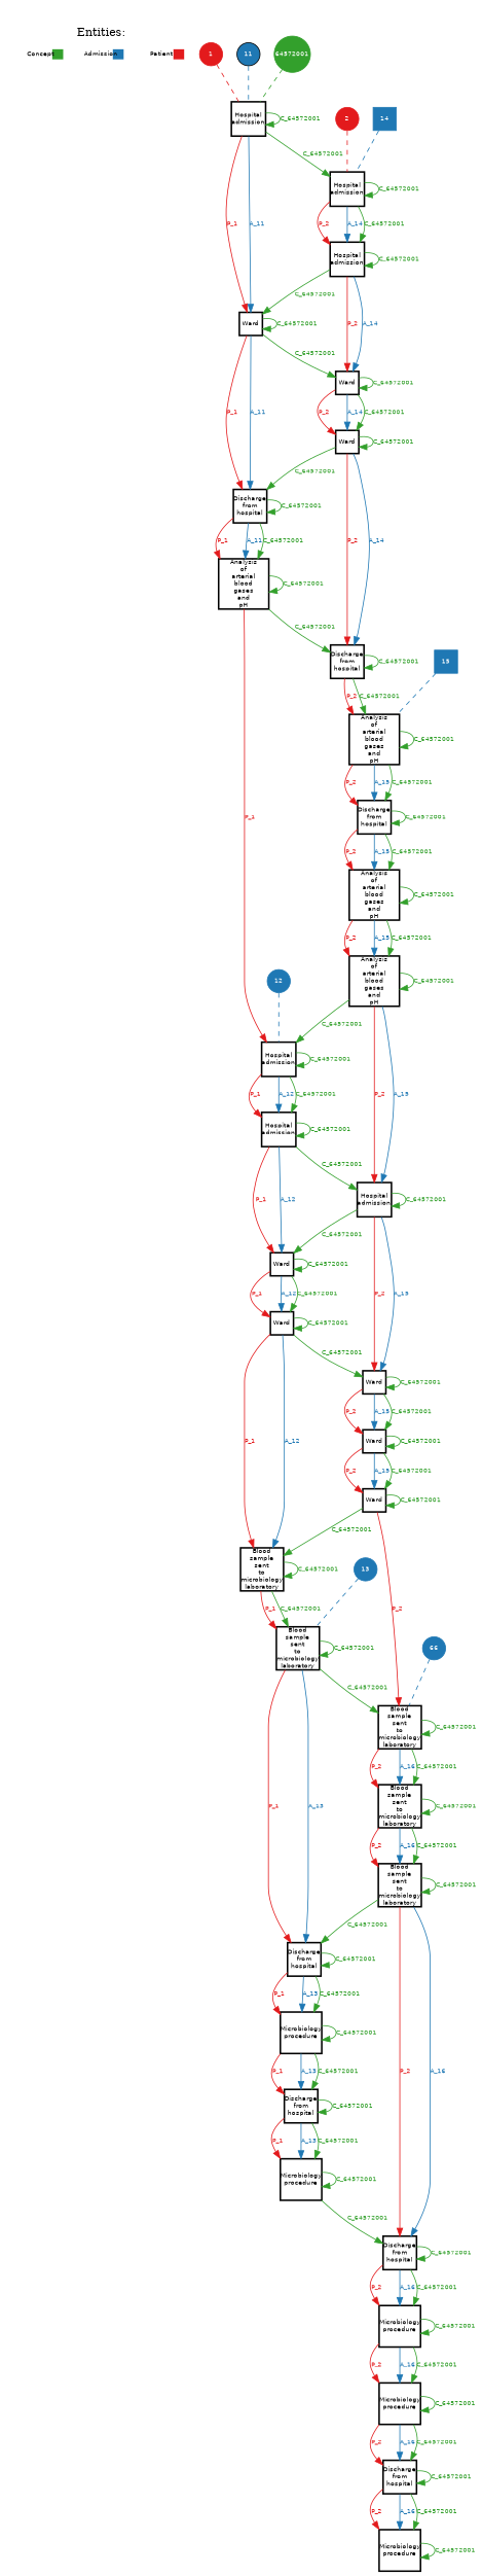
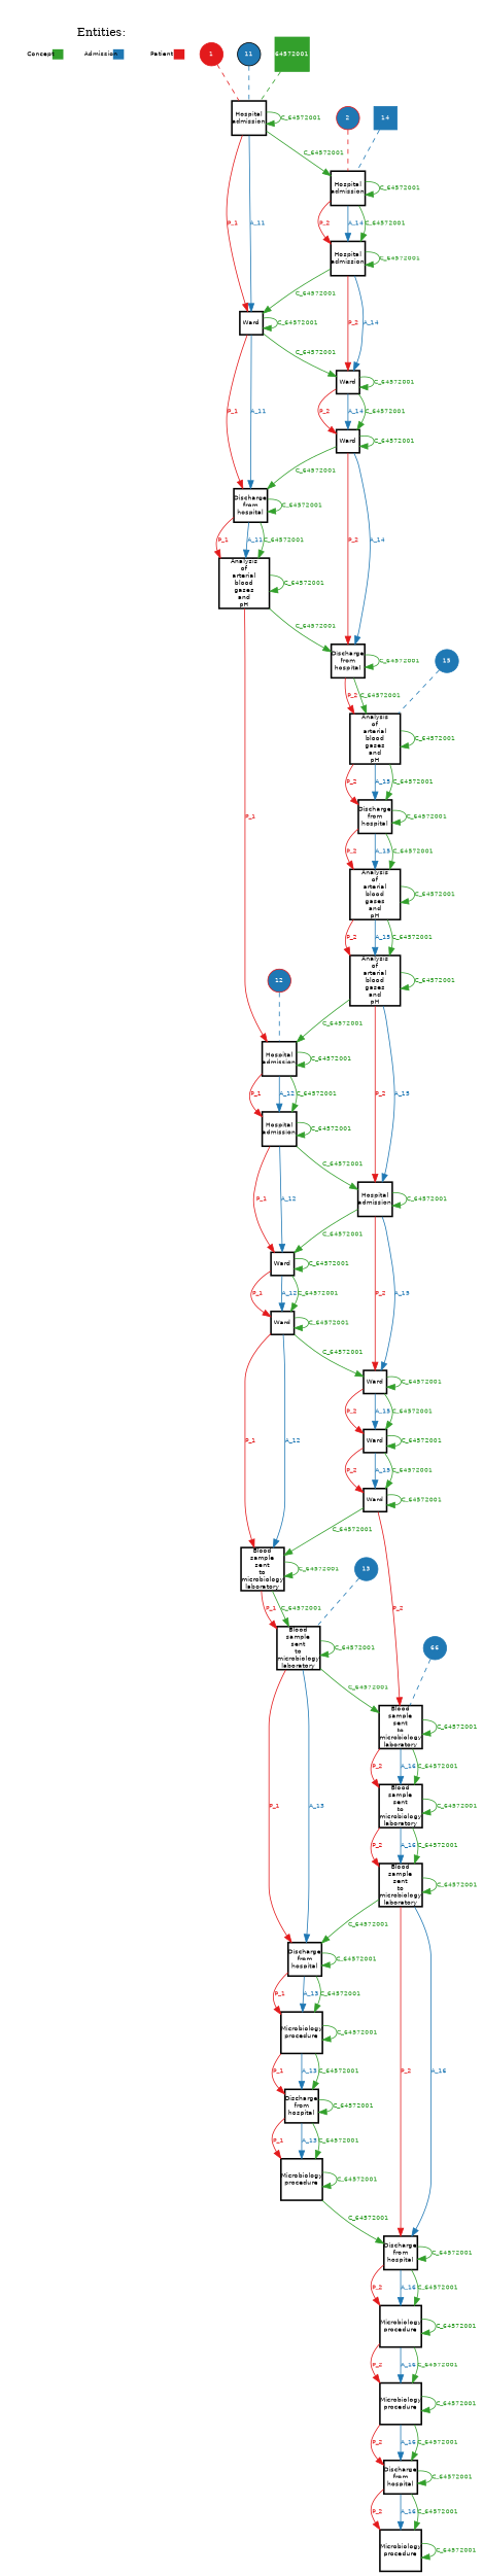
  digraph {
    rankdir=TB
    node [color="#000000" fillcolor="#ffffff" fixedsize=false fontname=Helvetica fontsize=8 margin=0 shape=square style=filled penwidth=2]
    edge [color="#33a02c" fontcolor="#33a02c" fontname=Helvetica fontsize=8 penwidth=1]
    n1 [color="#ffffff" fillcolor="#ffffff:#ffffff:#ffffff:#e31a1c" fixedsize=True fontcolor="#000000" height=0.2 label=Patient shape=rectangle style=striped width=0.8 penwidth=""]
    n2 [color="#ffffff" fillcolor="#ffffff:#ffffff:#ffffff:#1f78b4" fixedsize=True fontcolor="#000000" height=0.2 label=Admission shape=rectangle style=striped width=0.8 penwidth=""]
    n3 [color="#ffffff" fillcolor="#ffffff:#ffffff:#ffffff:#33a02c" fixedsize=True fontcolor="#000000" height=0.2 label=Concept shape=rectangle style=striped width=0.8 penwidth=""]
    n4 [height=0.4 label="Hospital\nadmission" width=0.4]
    n5 [height=0.4 label=Ward width=0.4]
    n6 [height=0.4 label="Hospital\nadmission" width=0.4]
    n7 [height=0.4 label=Ward width=0.4]
    n8 [height=0.4 label=Ward width=0.4]
    n9 [height=0.4 label="Blood\nsample\nsent\nto\nmicrobiology\nlaboratory" width=0.4]
    n10 [height=0.4 label="Analysis\nof\narterial\nblood\ngases\nand\npH" width=0.4]
    n11 [height=0.4 label="Hospital\nadmission" width=0.4]
    n12 [height=0.4 label="Discharge\nfrom\nhospital" width=0.4]
    n13 [height=0.4 label="Analysis\nof\narterial\nblood\ngases\nand\npH" width=0.4]
    n14 [height=0.4 label="Hospital\nadmission" width=0.4]
    n15 [height=0.4 label=Ward width=0.4]
    n16 [height=0.4 label="Hospital\nadmission" width=0.4]
    n17 [height=0.4 label="Discharge\nfrom\nhospital" width=0.4]
    n18 [height=0.4 label=Ward width=0.4]
    n19 [height=0.4 label="Hospital\nadmission" width=0.4]
    n20 [height=0.4 label=Ward width=0.4]
    n21 [height=0.4 label="Blood\nsample\nsent\nto\nmicrobiology\nlaboratory" width=0.4]
    n22 [height=0.4 label=Ward width=0.4]
    n23 [height=0.4 label="Discharge\nfrom\nhospital" width=0.4]
    n24 [height=0.4 label="Blood\nsample\nsent\nto\nmicrobiology\nlaboratory" width=0.4]
    n25 [height=0.4 label="Microbiology\nprocedure" width=0.4]
    n26 [height=0.4 label="Blood\nsample\nsent\nto\nmicrobiology\nlaboratory" width=0.4]
    n27 [height=0.4 label="Discharge\nfrom\nhospital" width=0.4]
    n28 [height=0.4 label="Microbiology\nprocedure" width=0.4]
    n29 [height=0.4 label="Discharge\nfrom\nhospital" width=0.4]
    n30 [height=0.4 label="Microbiology\nprocedure" width=0.4]
    n31 [height=0.4 label="Microbiology\nprocedure" width=0.4]
    n32 [height=0.4 label="Discharge\nfrom\nhospital" width=0.4]
    n33 [height=0.4 label="Microbiology\nprocedure" width=0.4]
    n34 [height=0.4 label=Ward width=0.4]
    n35 [height=0.4 label="Discharge\nfrom\nhospital" width=0.4]
    n36 [height=0.4 label="Analysis\nof\narterial\nblood\ngases\nand\npH" width=0.4]
    n37 [height=0.4 label="Analysis\nof\narterial\nblood\ngases\nand\npH" width=0.4]
    n38 [height=0.4 label="Blood\nsample\nsent\nto\nmicrobiology\nlaboratory" width=0.4]
    n39 [color="#e31a1c" fillcolor="#e31a1c" fontcolor="#ffffff" height=0.4 label=1 shape=circle width=0.4 penwidth=""]
-   n40 [color="#e31a1c" fillcolor="#e31a1c" fontcolor="#ffffff" height=0.4 label=2 shape=circle width=0.4 penwidth=""]
+   n40 [color="#e31a1c" fillcolor="#1f78b4" fontcolor="#ffffff" height=0.4 label=2 shape=circle width=0.4 penwidth=""]
    n41 [fillcolor="#1f78b4" fontcolor="#ffffff" height=0.4 label=11 shape=circle width=0.4 penwidth=""]
-   n42 [color="#1f78b4" fillcolor="#1f78b4" fontcolor="#ffffff" height=0.4 label=12 shape=circle width=0.4 penwidth=""]
+   n42 [color="#e31a1c" fillcolor="#1f78b4" fontcolor="#ffffff" height=0.4 label=12 shape=circle width=0.4 penwidth=""]
    n43 [color="#1f78b4" fillcolor="#1f78b4" fontcolor="#ffffff" height=0.4 label=13 shape=circle width=0.4 penwidth=""]
    n44 [color="#1f78b4" fillcolor="#1f78b4" fontcolor="#ffffff" height=0.4 label=14 width=0.4 penwidth=""]
-   n45 [color="#1f78b4" fillcolor="#1f78b4" fontcolor="#ffffff" height=0.4 label=15 shape=box width=0.4 penwidth=""]
+   n45 [color="#1f78b4" fillcolor="#1f78b4" fontcolor="#ffffff" height=0.4 label=15 shape=circle width=0.4 penwidth=""]
    n46 [color="#1f78b4" fillcolor="#1f78b4" fontcolor="#ffffff" height=0.4 label=66 shape=circle width=0.4 penwidth=""]
-   n47 [color="#33a02c" fillcolor="#33a02c" fontcolor="#ffffff" height=0.4 label=64572001 shape=circle width=0.4 penwidth=""]
+   n47 [color="#33a02c" fillcolor="#33a02c" fontcolor="#ffffff" height=0.4 label=64572001 width=0.4 penwidth=""]
    subgraph cluster_1 {
      color="#ffffff"
      label="\nEntities:"
      style=filled
      n1
      n2
      n3
    }
    n4 -> n4 [label=C_64572001]
    n4 -> n5 [color="#e31a1c" fontcolor="#e31a1c" label=P_1]
    n4 -> n5 [color="#1f78b4" fontcolor="#1f78b4" label=A_12]
    n4 -> n6 [label=C_64572001]
    n5 -> n5 [label=C_64572001]
    n5 -> n7 [color="#e31a1c" fontcolor="#e31a1c" label=P_1]
    n5 -> n7 [color="#1f78b4" fontcolor="#1f78b4" label=A_12]
    n5 -> n7 [label=C_64572001]
    n6 -> n5 [label=C_64572001]
    n6 -> n6 [label=C_64572001]
    n6 -> n8 [color="#e31a1c" fontcolor="#e31a1c" label=P_2]
    n6 -> n8 [color="#1f78b4" fontcolor="#1f78b4" label=A_15]
    n7 -> n7 [label=C_64572001]
    n7 -> n8 [label=C_64572001]
    n7 -> n9 [color="#e31a1c" fontcolor="#e31a1c" label=P_1]
    n7 -> n9 [color="#1f78b4" fontcolor="#1f78b4" label=A_12]
    n8 -> n8 [label=C_64572001]
    n8 -> n22 [color="#e31a1c" fontcolor="#e31a1c" label=P_2]
    n8 -> n22 [color="#1f78b4" fontcolor="#1f78b4" label=A_15]
    n8 -> n22 [label=C_64572001]
    n9 -> n9 [label=C_64572001]
    n9 -> n21 [color="#e31a1c" fontcolor="#e31a1c" label=P_1]
    n9 -> n21 [label=C_64572001]
    n10 -> n10 [label=C_64572001]
    n10 -> n11 [color="#e31a1c" fontcolor="#e31a1c" label=P_1]
    n10 -> n12 [label=C_64572001]
    n11 -> n4 [color="#e31a1c" fontcolor="#e31a1c" label=P_1]
    n11 -> n4 [color="#1f78b4" fontcolor="#1f78b4" label=A_12]
    n11 -> n4 [label=C_64572001]
    n11 -> n11 [label=C_64572001]
    n12 -> n12 [label=C_64572001]
    n12 -> n13 [color="#e31a1c" fontcolor="#e31a1c" label=P_2]
    n12 -> n13 [label=C_64572001]
    n13 -> n13 [label=C_64572001]
    n13 -> n35 [color="#e31a1c" fontcolor="#e31a1c" label=P_2]
    n13 -> n35 [color="#1f78b4" fontcolor="#1f78b4" label=A_15]
    n13 -> n35 [label=C_64572001]
    n14 -> n14 [label=C_64572001]
    n14 -> n15 [color="#e31a1c" fontcolor="#e31a1c" label=P_1]
    n14 -> n15 [color="#1f78b4" fontcolor="#1f78b4" label=A_11]
    n14 -> n16 [label=C_64572001]
    n15 -> n15 [label=C_64572001]
    n15 -> n17 [color="#e31a1c" fontcolor="#e31a1c" label=P_1]
    n15 -> n17 [color="#1f78b4" fontcolor="#1f78b4" label=A_11]
    n15 -> n18 [label=C_64572001]
    n16 -> n16 [label=C_64572001]
    n16 -> n19 [color="#e31a1c" fontcolor="#e31a1c" label=P_2]
    n16 -> n19 [color="#1f78b4" fontcolor="#1f78b4" label=A_14]
    n16 -> n19 [label=C_64572001]
    n17 -> n10 [color="#e31a1c" fontcolor="#e31a1c" label=P_1]
    n17 -> n10 [color="#1f78b4" fontcolor="#1f78b4" label=A_11]
    n17 -> n10 [label=C_64572001]
    n17 -> n17 [label=C_64572001]
    n18 -> n18 [label=C_64572001]
    n18 -> n20 [color="#e31a1c" fontcolor="#e31a1c" label=P_2]
    n18 -> n20 [color="#1f78b4" fontcolor="#1f78b4" label=A_14]
    n18 -> n20 [label=C_64572001]
    n19 -> n15 [label=C_64572001]
    n19 -> n18 [color="#e31a1c" fontcolor="#e31a1c" label=P_2]
    n19 -> n18 [color="#1f78b4" fontcolor="#1f78b4" label=A_14]
    n19 -> n19 [label=C_64572001]
    n20 -> n12 [color="#e31a1c" fontcolor="#e31a1c" label=P_2]
    n20 -> n12 [color="#1f78b4" fontcolor="#1f78b4" label=A_14]
    n20 -> n17 [label=C_64572001]
    n20 -> n20 [label=C_64572001]
    n21 -> n21 [label=C_64572001]
    n21 -> n23 [color="#e31a1c" fontcolor="#e31a1c" label=P_1]
    n21 -> n23 [color="#1f78b4" fontcolor="#1f78b4" label=A_13]
    n21 -> n24 [label=C_64572001]
    n22 -> n22 [label=C_64572001]
    n22 -> n34 [color="#e31a1c" fontcolor="#e31a1c" label=P_2]
    n22 -> n34 [color="#1f78b4" fontcolor="#1f78b4" label=A_15]
    n22 -> n34 [label=C_64572001]
    n23 -> n23 [label=C_64572001]
    n23 -> n25 [color="#e31a1c" fontcolor="#e31a1c" label=P_1]
    n23 -> n25 [color="#1f78b4" fontcolor="#1f78b4" label=A_13]
    n23 -> n25 [label=C_64572001]
    n24 -> n24 [label=C_64572001]
    n24 -> n26 [color="#e31a1c" fontcolor="#e31a1c" label=P_2]
    n24 -> n26 [color="#1f78b4" fontcolor="#1f78b4" label=A_16]
    n24 -> n26 [label=C_64572001]
    n25 -> n25 [label=C_64572001]
    n25 -> n27 [color="#e31a1c" fontcolor="#e31a1c" label=P_1]
    n25 -> n27 [color="#1f78b4" fontcolor="#1f78b4" label=A_13]
    n25 -> n27 [label=C_64572001]
    n26 -> n26 [label=C_64572001]
    n26 -> n38 [color="#e31a1c" fontcolor="#e31a1c" label=P_2]
    n26 -> n38 [color="#1f78b4" fontcolor="#1f78b4" label=A_16]
    n26 -> n38 [label=C_64572001]
    n27 -> n27 [label=C_64572001]
    n27 -> n28 [color="#e31a1c" fontcolor="#e31a1c" label=P_1]
    n27 -> n28 [color="#1f78b4" fontcolor="#1f78b4" label=A_13]
    n27 -> n28 [label=C_64572001]
    n28 -> n28 [label=C_64572001]
    n28 -> n29 [label=C_64572001]
    n29 -> n29 [label=C_64572001]
    n29 -> n30 [color="#e31a1c" fontcolor="#e31a1c" label=P_2]
    n29 -> n30 [color="#1f78b4" fontcolor="#1f78b4" label=A_16]
    n29 -> n30 [label=C_64572001]
    n30 -> n30 [label=C_64572001]
    n30 -> n31 [color="#e31a1c" fontcolor="#e31a1c" label=P_2]
    n30 -> n31 [color="#1f78b4" fontcolor="#1f78b4" label=A_16]
    n30 -> n31 [label=C_64572001]
    n31 -> n31 [label=C_64572001]
    n31 -> n32 [color="#e31a1c" fontcolor="#e31a1c" label=P_2]
    n31 -> n32 [color="#1f78b4" fontcolor="#1f78b4" label=A_16]
    n31 -> n32 [label=C_64572001]
    n32 -> n32 [label=C_64572001]
    n32 -> n33 [color="#e31a1c" fontcolor="#e31a1c" label=P_2]
    n32 -> n33 [color="#1f78b4" fontcolor="#1f78b4" label=A_16]
    n32 -> n33 [label=C_64572001]
    n33 -> n33 [label=C_64572001]
    n34 -> n9 [label=C_64572001]
    n34 -> n24 [color="#e31a1c" fontcolor="#e31a1c" label=P_2]
    n34 -> n34 [label=C_64572001]
    n35 -> n35 [label=C_64572001]
    n35 -> n36 [color="#e31a1c" fontcolor="#e31a1c" label=P_2]
    n35 -> n36 [color="#1f78b4" fontcolor="#1f78b4" label=A_15]
    n35 -> n36 [label=C_64572001]
    n36 -> n36 [label=C_64572001]
    n36 -> n37 [color="#e31a1c" fontcolor="#e31a1c" label=P_2]
    n36 -> n37 [color="#1f78b4" fontcolor="#1f78b4" label=A_15]
    n36 -> n37 [label=C_64572001]
    n37 -> n6 [color="#e31a1c" fontcolor="#e31a1c" label=P_2]
    n37 -> n6 [color="#1f78b4" fontcolor="#1f78b4" label=A_15]
    n37 -> n11 [label=C_64572001]
    n37 -> n37 [label=C_64572001]
    n38 -> n23 [label=C_64572001]
    n38 -> n29 [color="#e31a1c" fontcolor="#e31a1c" label=P_2]
    n38 -> n29 [color="#1f78b4" fontcolor="#1f78b4" label=A_16]
    n38 -> n38 [label=C_64572001]
    n39 -> n14 [arrowhead=none color="#e31a1c" style=dashed fontcolor="" fontname="" fontsize="" penwidth=""]
    n40 -> n16 [arrowhead=none color="#e31a1c" style=dashed fontcolor="" fontname="" fontsize="" penwidth=""]
    n41 -> n14 [arrowhead=none color="#1f78b4" style=dashed fontcolor="" fontname="" fontsize="" penwidth=""]
    n42 -> n11 [arrowhead=none color="#1f78b4" style=dashed fontcolor="" fontname="" fontsize="" penwidth=""]
    n43 -> n21 [arrowhead=none color="#1f78b4" style=dashed fontcolor="" fontname="" fontsize="" penwidth=""]
    n44 -> n16 [arrowhead=none color="#1f78b4" style=dashed fontcolor="" fontname="" fontsize="" penwidth=""]
    n45 -> n13 [arrowhead=none color="#1f78b4" style=dashed fontcolor="" fontname="" fontsize="" penwidth=""]
    n46 -> n24 [arrowhead=none color="#1f78b4" style=dashed fontcolor="" fontname="" fontsize="" penwidth=""]
    n47 -> n14 [arrowhead=none style=dashed fontcolor="" fontname="" fontsize="" penwidth=""]
  }
